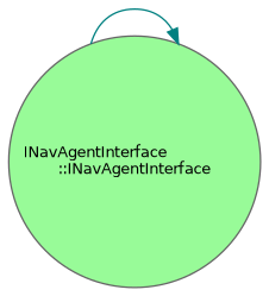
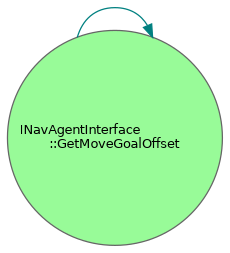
  digraph {
    rankdir=LR
-   n1 [color=gray40 fillcolor=palegreen fontcolor=black fontname=Helvetica fontsize=10 height=0.2 label="INavAgentInterface\l::INavAgentInterface" shape=circle style=filled width=0.4]
+   n1 [color=gray40 fillcolor=palegreen fontcolor=black fontname=Helvetica fontsize=10 height=0.2 label="INavAgentInterface\l::GetMoveGoalOffset" shape=circle style=filled width=0.4]
    n1 -> n1 [color=teal fontname=Helvetica fontsize=10 labelfontname=Helvetica labelfontsize=10 style=solid]
  }
